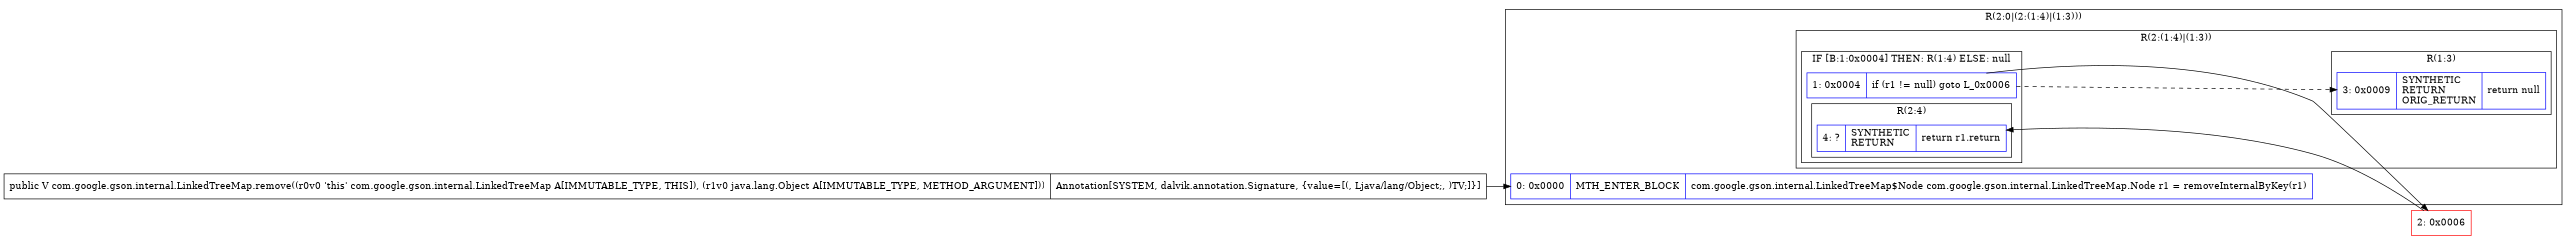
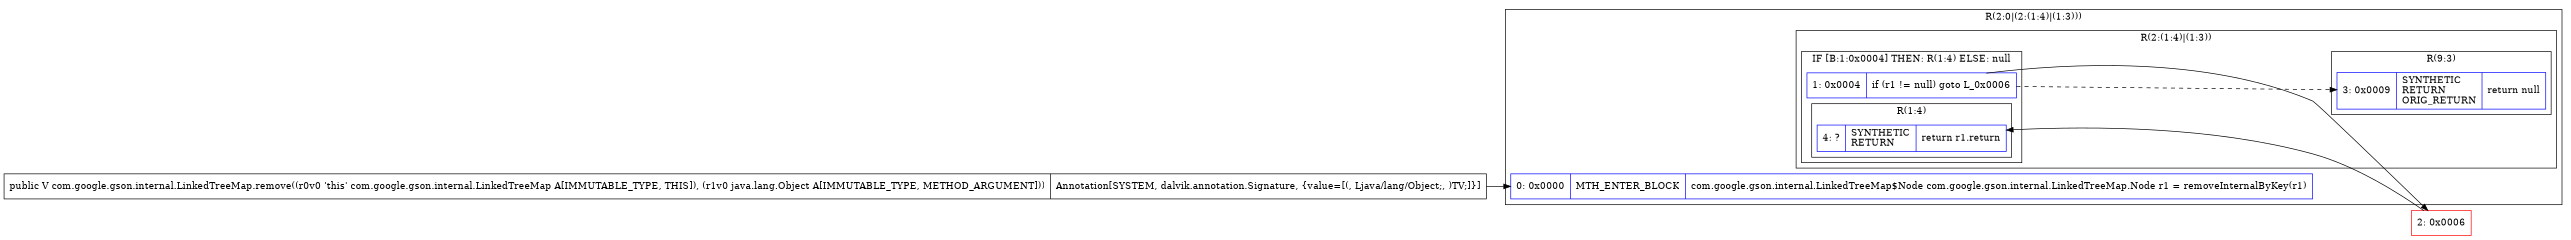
  digraph {
    fontname="DejaVu Serif"
    rankdir=LR
    node [color=blue fontname="DejaVu Serif" shape=record]
    edge [fontname="DejaVu Serif"]
    n1 [label="{4\:\ ?|SYNTHETIC\lRETURN\l|return r1.return\l}"]
    n2 [label="{1\:\ 0x0004|if (r1 != null) goto L_0x0006\l}"]
    n3 [label="{3\:\ 0x0009|SYNTHETIC\lRETURN\lORIG_RETURN\l|return null\l}"]
    n4 [label="{0\:\ 0x0000|MTH_ENTER_BLOCK\l|com.google.gson.internal.LinkedTreeMap$Node com.google.gson.internal.LinkedTreeMap.Node r1 = removeInternalByKey(r1)\l}"]
    n5 [color=red label="{2\:\ 0x0006}"]
    n6 [label="{public V com.google.gson.internal.LinkedTreeMap.remove((r0v0 'this' com.google.gson.internal.LinkedTreeMap A[IMMUTABLE_TYPE, THIS]), (r1v0 java.lang.Object A[IMMUTABLE_TYPE, METHOD_ARGUMENT]))  | Annotation[SYSTEM, dalvik.annotation.Signature, \{value=[(, Ljava\/lang\/Object;, )TV;]\}]\l}" color=""]
    subgraph cluster_1 {
      label="R(2:0|(2:(1:4)|(1:3)))"
      n4
      subgraph cluster_2 {
        label="R(2:(1:4)|(1:3))"
        subgraph cluster_3 {
          label="IF [B:1:0x0004] THEN: R(1:4) ELSE: null"
          n2
          subgraph cluster_4 {
-           label="R(2:4)"
+           label="R(1:4)"
            n1
          }
        }
        subgraph cluster_5 {
-         label="R(1:3)"
+         label="R(9:3)"
          n3
        }
      }
    }
    n2 -> n3 [style=dashed]
    n2 -> n5
    n5 -> n1
    n6 -> n4
  }
